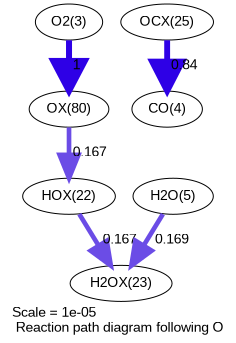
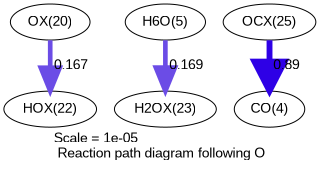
  digraph {
    fontname="Liberation Sans"
    label="Scale = 1e-05\l Reaction path diagram following O"
    node [fontname="Liberation Sans"]
    edge [arrowsize=2.32 color="0.7, 0.667, 0.9" fontname="Liberation Sans" penwidth=4.65]
-   n1 [label="O2(3)"]
-   n2 [label="OX(80)"]
+   n2 [label="OX(20)"]
    n3 [label="HOX(22)"]
    n4 [label="H2OX(23)"]
    n5 [label="OCX(25)"]
    n6 [label="CO(4)"]
-   n7 [label="H2O(5)"]
-   n1 -> n2 [arrowsize=3 color="0.7, 1.5, 0.9" label=" 1" penwidth=6]
+   n7 [label="H6O(5)"]
    n2 -> n3 [label=" 0.167"]
-   n3 -> n4 [label=" 0.167"]
-   n5 -> n6 [arrowsize=2.93 color="0.7, 1.34, 0.9" label=" 0.84" penwidth=5.87]
+   n5 -> n6 [arrowsize=2.93 color="0.7, 1.34, 0.9" label=" 0.89" penwidth=5.87]
    n7 -> n4 [arrowsize=2.33 color="0.7, 0.669, 0.9" label=" 0.169" penwidth=4.66]
  }
